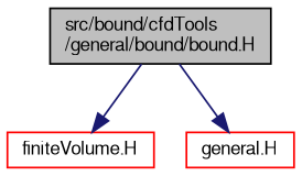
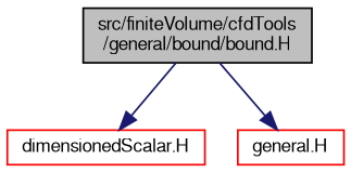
  digraph {
    node [color=red fontname=FreeSans fontsize=10 shape=record]
    edge [color=midnightblue fontname=FreeSans fontsize=10 labelfontname=FreeSans labelfontsize=10 style=solid]
-   n1 [color=black fillcolor=grey75 fontcolor=black height=0.2 label="src/bound/cfdTools\l/general/bound/bound.H" style=filled width=0.4]
-   n2 [height=0.2 label="finiteVolume.H" width=0.4]
+   n1 [color=black fillcolor=grey75 fontcolor=black height=0.2 label="src/finiteVolume/cfdTools\l/general/bound/bound.H" style=filled width=0.4]
+   n2 [height=0.2 label="dimensionedScalar.H" width=0.4]
    n3 [height=0.2 label="general.H" width=0.4]
    n1 -> n2
    n1 -> n3
  }
